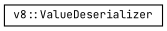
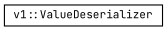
  digraph {
    rankdir=LR
    fontname="JetBrains Mono"
-   n1 [color=black fillcolor=white fontname="JetBrains Mono" fontsize=10 height=0.2 label="v8::ValueDeserializer" shape=record style=filled width=0.4]
+   n1 [color=black fillcolor=white fontname="JetBrains Mono" fontsize=10 height=0.2 label="v1::ValueDeserializer" shape=record style=filled width=0.4]
  }
